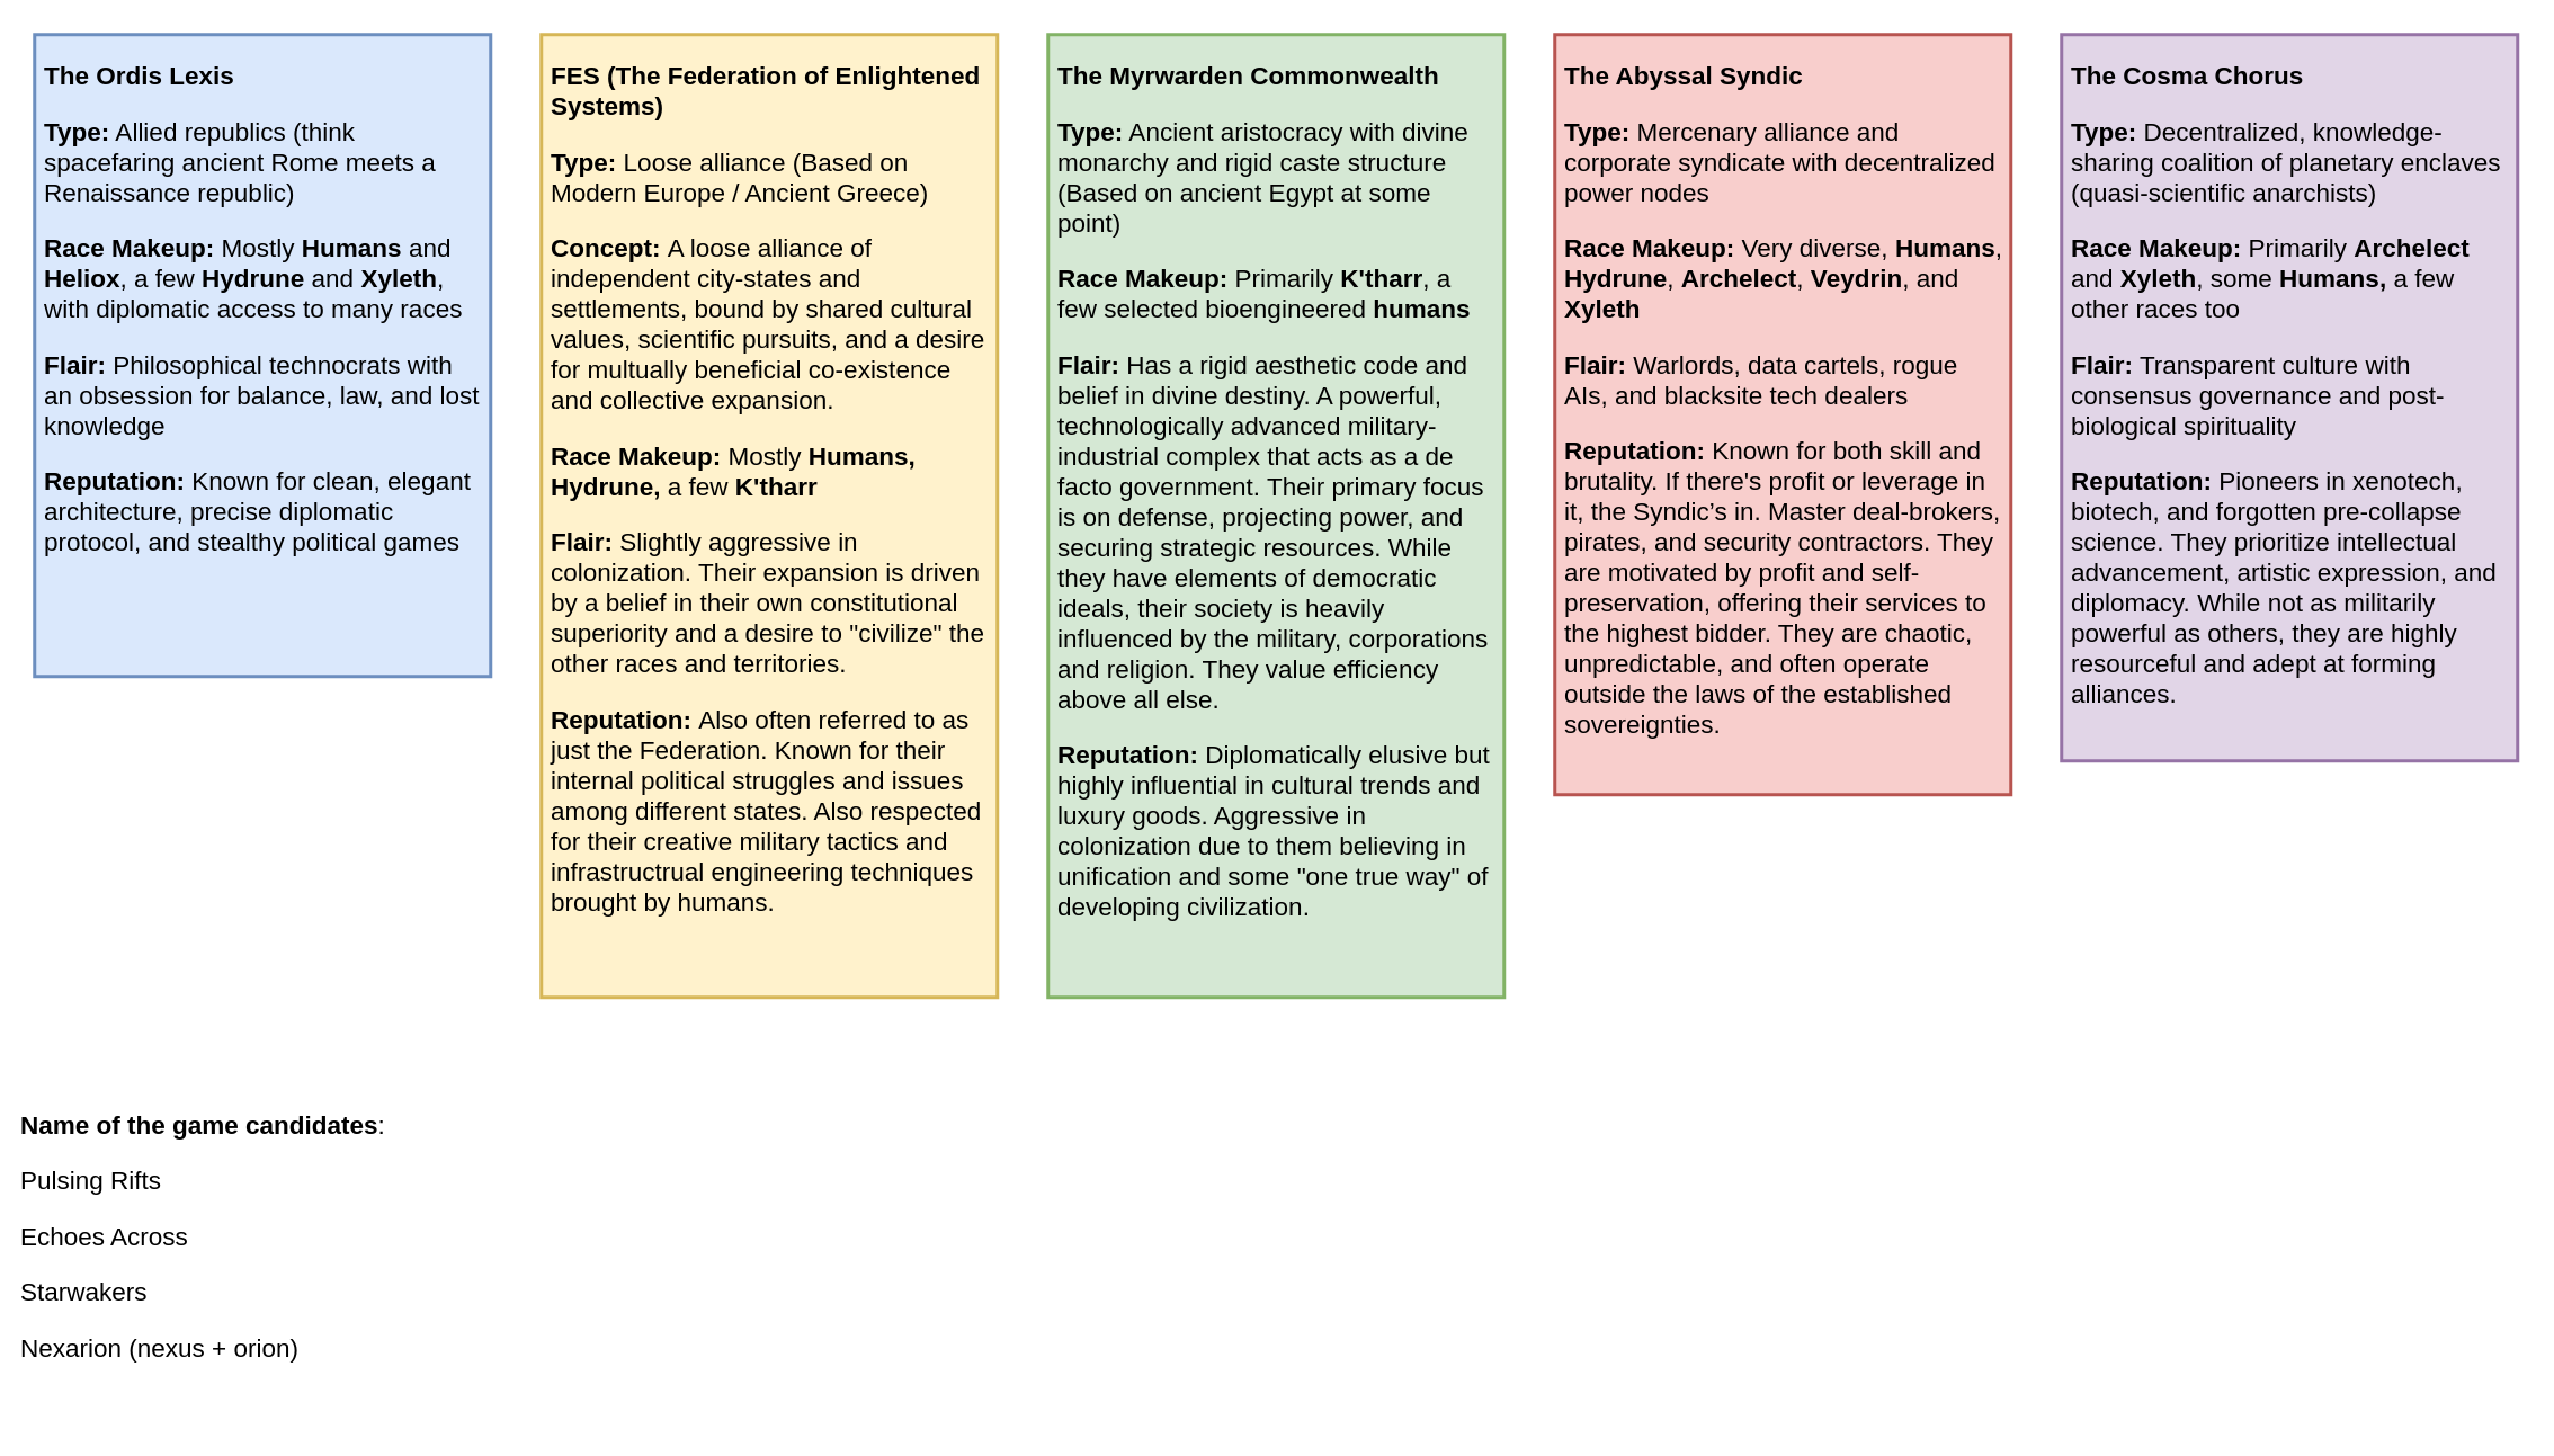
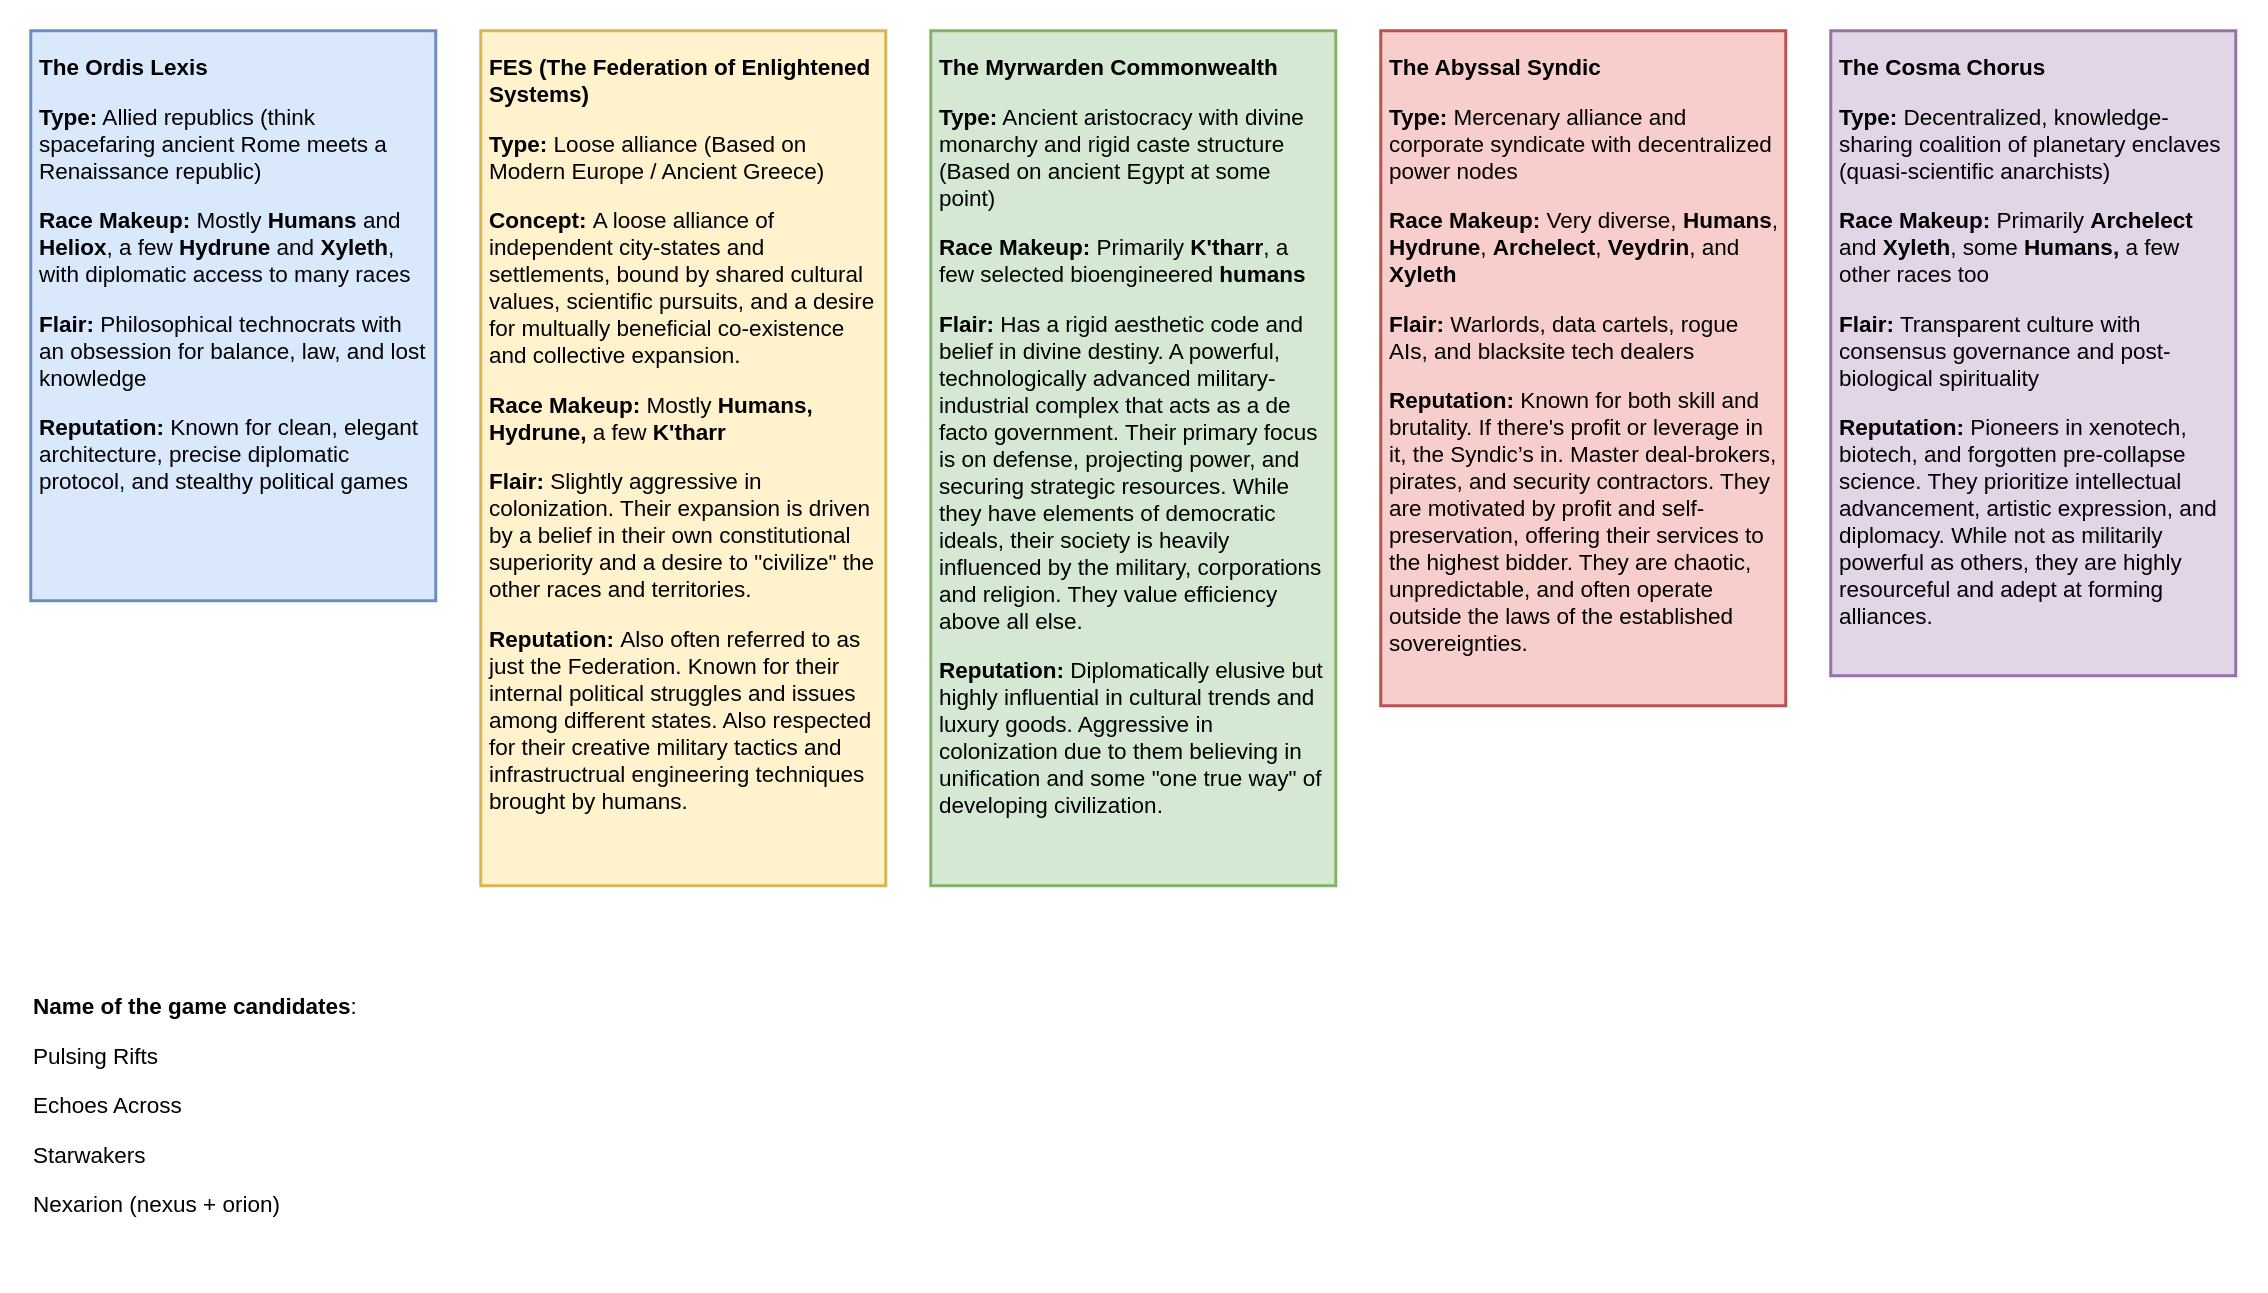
  <mxCell id="0" />
  <mxCell id="1" parent="0" />
  <mxCell id="2" value="&lt;p&gt;&lt;strong&gt;The Ordis Lexis&lt;/strong&gt;&lt;/p&gt;&lt;p&gt;&lt;strong&gt;Type:&lt;/strong&gt; Allied republics (think spacefaring ancient Rome meets a Renaissance republic)&lt;/p&gt;&lt;p&gt;&lt;strong&gt;Race Makeup:&lt;/strong&gt; Mostly &lt;strong&gt;Humans&lt;/strong&gt; and &lt;strong&gt;Heliox&lt;/strong&gt;, a few &lt;strong&gt;Hydrune&lt;/strong&gt; and &lt;strong&gt;Xyleth&lt;/strong&gt;, with diplomatic access to many races&lt;/p&gt;&lt;p&gt;&lt;strong&gt;Flair:&lt;/strong&gt; Philosophical technocrats with an obsession for balance, law, and lost knowledge&lt;/p&gt;&lt;p&gt;&lt;strong&gt;Reputation:&lt;/strong&gt; Known for clean, elegant architecture, precise diplomatic protocol, and stealthy political games&lt;/p&gt;" style="rounded=0;whiteSpace=wrap;html=1;fillColor=#dae8fc;strokeColor=#6c8ebf;align=left;fontSize=15;verticalAlign=top;labelBackgroundColor=none;spacing=6;spacingTop=-10;strokeWidth=2;" parent="1" vertex="1"><mxGeometry x="20" y="20" width="270" height="380" as="geometry" /></mxCell>
  <mxCell id="3" value="&lt;p&gt;&lt;strong&gt;FES (&lt;/strong&gt;&lt;span style=&quot;background-color: transparent;&quot;&gt;&lt;b&gt;The Federation of Enlightened Systems&lt;/b&gt;&lt;/span&gt;&lt;strong style=&quot;background-color: transparent; color: light-dark(rgb(0, 0, 0), rgb(255, 255, 255));&quot;&gt;)&lt;/strong&gt;&lt;/p&gt;&lt;p&gt;&lt;strong&gt;Type:&lt;/strong&gt;&amp;nbsp;Loose alliance (Based on Modern Europe / Ancient Greece)&lt;/p&gt;&lt;p&gt;&lt;strong&gt;Concept:&lt;/strong&gt;&amp;nbsp;A loose alliance of independent city-states and settlements, bound by shared cultural values, scientific pursuits, and a desire for multually beneficial co-existence and collective expansion.&lt;/p&gt;&lt;p&gt;&lt;strong&gt;Race Makeup:&lt;/strong&gt; Mostly &lt;strong&gt;Humans, Hydrune, &lt;/strong&gt;a few &lt;strong&gt;K'tharr&lt;/strong&gt;&lt;/p&gt;&lt;p&gt;&lt;strong&gt;Flair:&lt;/strong&gt; Slightly aggressive in colonization. Their expansion is driven by a belief in their own constitutional superiority and a desire to &quot;civilize&quot; the other races and territories.&lt;/p&gt;&lt;p&gt;&lt;strong&gt;Reputation:&lt;/strong&gt;&amp;nbsp;Also often referred to as just the Federation. Known for their internal political struggles and issues among different states. Also respected for their creative military tactics and infrastructrual engineering techniques brought by humans.&lt;/p&gt;" style="rounded=0;whiteSpace=wrap;html=1;fillColor=#fff2cc;strokeColor=#d6b656;align=left;fontSize=15;verticalAlign=top;labelBackgroundColor=none;spacing=6;spacingTop=-10;strokeWidth=2;" parent="1" vertex="1"><mxGeometry x="320" y="20" width="270" height="570" as="geometry" /></mxCell>
  <mxCell id="4" value="&lt;p&gt;&lt;strong&gt;The Myrwarden Commonwealth&lt;/strong&gt;&lt;/p&gt;&lt;p&gt;&lt;strong&gt;Type:&lt;/strong&gt; Ancient aristocracy with divine monarchy and rigid caste structure (Based on ancient Egypt at some point)&lt;/p&gt;&lt;p&gt;&lt;strong&gt;Race Makeup:&lt;/strong&gt; Primarily &lt;strong&gt;K'tharr&lt;/strong&gt;, a few selected bioengineered &lt;strong&gt;humans&lt;/strong&gt;&lt;/p&gt;&lt;p&gt;&lt;strong&gt;Flair:&lt;/strong&gt; Has a rigid aesthetic code and belief in divine destiny. A powerful, technologically advanced military-industrial complex that acts as a de facto government. Their primary focus is on defense, projecting power, and securing strategic resources. While they have elements of democratic ideals, their society is heavily influenced by the military, corporations and religion. They value efficiency above all else.&lt;/p&gt;&lt;p&gt;&lt;strong&gt;Reputation:&lt;/strong&gt; Diplomatically elusive but highly influential in cultural trends and luxury goods. Aggressive in colonization due to them believing in unification and some &quot;one true way&quot; of developing civilization.&lt;/p&gt;" style="rounded=0;whiteSpace=wrap;html=1;fillColor=#d5e8d4;strokeColor=#82b366;align=left;fontSize=15;verticalAlign=top;labelBackgroundColor=none;spacing=6;spacingTop=-10;strokeWidth=2;" parent="1" vertex="1"><mxGeometry x="620" y="20" width="270" height="570" as="geometry" /></mxCell>
  <mxCell id="5" value="&lt;p&gt;&lt;strong&gt;The Abyssal Syndic&lt;/strong&gt;&lt;/p&gt;&lt;p&gt;&lt;strong&gt;Type:&lt;/strong&gt; Mercenary alliance and corporate syndicate with decentralized power nodes&lt;/p&gt;&lt;p&gt;&lt;strong&gt;Race Makeup:&lt;/strong&gt; Very diverse,&amp;nbsp;&lt;strong&gt;Humans&lt;/strong&gt;, &lt;strong&gt;Hydrune&lt;/strong&gt;, &lt;strong&gt;Archelect&lt;/strong&gt;, &lt;strong&gt;Veydrin&lt;/strong&gt;, and &lt;strong&gt;Xyleth&lt;/strong&gt;&lt;/p&gt;&lt;p&gt;&lt;strong&gt;Flair:&lt;/strong&gt; Warlords, data cartels, rogue AIs, and blacksite tech dealers&lt;/p&gt;&lt;p&gt;&lt;strong&gt;Reputation:&lt;/strong&gt; Known for both skill and brutality. If there's profit or leverage in it, the Syndic’s in. Master deal-brokers, pirates, and security contractors. They are motivated by profit and self-preservation, offering their services to the highest bidder. They are chaotic, unpredictable, and often operate outside the laws of the established sovereignties.&lt;/p&gt;" style="rounded=0;whiteSpace=wrap;html=1;fillColor=#f8cecc;strokeColor=#b85450;align=left;fontSize=15;verticalAlign=top;labelBackgroundColor=none;spacing=6;spacingTop=-10;strokeWidth=2;" parent="1" vertex="1"><mxGeometry x="920" y="20" width="270" height="450" as="geometry" /></mxCell>
  <mxCell id="6" value="&lt;p&gt;&lt;strong&gt;The Cosma Chorus&lt;/strong&gt;&lt;/p&gt;&lt;p&gt;&lt;strong&gt;Type:&lt;/strong&gt; Decentralized, knowledge-sharing coalition of planetary enclaves (quasi-scientific anarchists)&lt;/p&gt;&lt;p&gt;&lt;strong&gt;Race Makeup:&lt;/strong&gt; Primarily &lt;strong&gt;Archelect&lt;/strong&gt; and &lt;strong&gt;Xyleth&lt;/strong&gt;, some &lt;strong&gt;Humans, &lt;/strong&gt;a few other races too&lt;/p&gt;&lt;p&gt;&lt;strong&gt;Flair:&lt;/strong&gt; Transparent culture with consensus governance and post-biological spirituality&lt;/p&gt;&lt;p&gt;&lt;strong&gt;Reputation:&lt;/strong&gt; Pioneers in xenotech, biotech, and forgotten pre-collapse science. They prioritize intellectual advancement, artistic expression, and diplomacy. While not as militarily powerful as others, they are highly resourceful and adept at forming alliances.&lt;/p&gt;" style="rounded=0;whiteSpace=wrap;html=1;fillColor=#e1d5e7;strokeColor=#9673a6;align=left;fontSize=15;verticalAlign=top;labelBackgroundColor=none;spacing=6;spacingTop=-10;strokeWidth=2;" parent="1" vertex="1"><mxGeometry x="1220" y="20" width="270" height="430" as="geometry" /></mxCell>
- <mxCell id="7" value="&lt;p&gt;&lt;b&gt;Name of the game candidates&lt;/b&gt;:&lt;/p&gt;&lt;p&gt;Pulsing Rifts&lt;/p&gt;&lt;p&gt;Echoes Across&lt;/p&gt;&lt;p&gt;Starwakers&lt;/p&gt;&lt;p&gt;Nexarion (nexus + orion)&lt;/p&gt;" style="text;html=1;align=left;verticalAlign=top;whiteSpace=wrap;rounded=0;fontSize=15;" parent="1" vertex="1"><mxGeometry x="10" y="635" width="238" height="200" as="geometry" /></mxCell>
+ <mxCell id="7" value="&lt;p&gt;&lt;b&gt;Name of the game candidates&lt;/b&gt;:&lt;/p&gt;&lt;p&gt;Pulsing Rifts&lt;/p&gt;&lt;p&gt;Echoes Across&lt;/p&gt;&lt;p&gt;Starwakers&lt;/p&gt;&lt;p&gt;Nexarion (nexus + orion)&lt;/p&gt;" style="text;html=1;align=left;verticalAlign=top;whiteSpace=wrap;rounded=0;fontSize=15;" parent="1" vertex="1"><mxGeometry x="20" y="640" width="238" height="200" as="geometry" /></mxCell>
